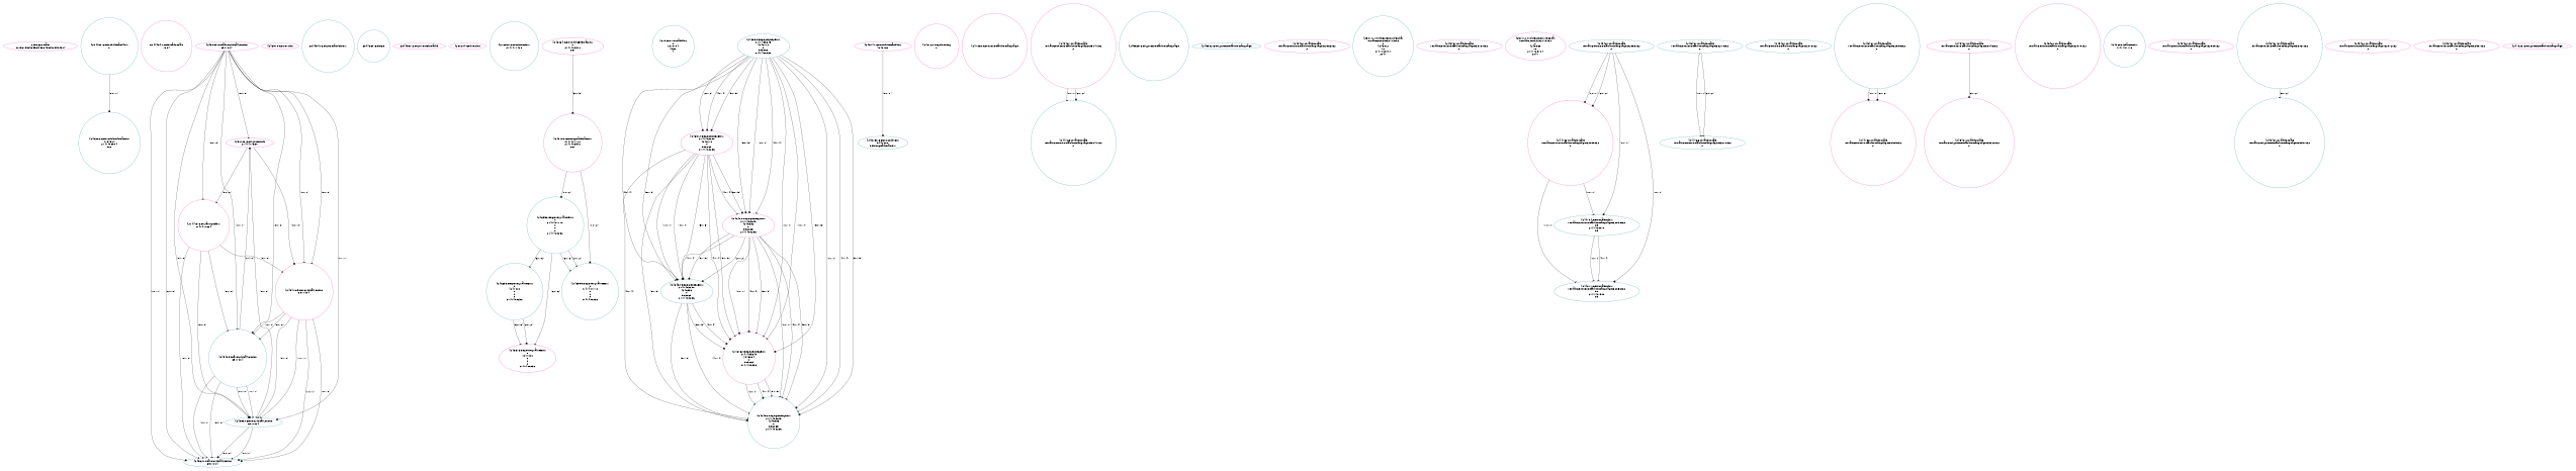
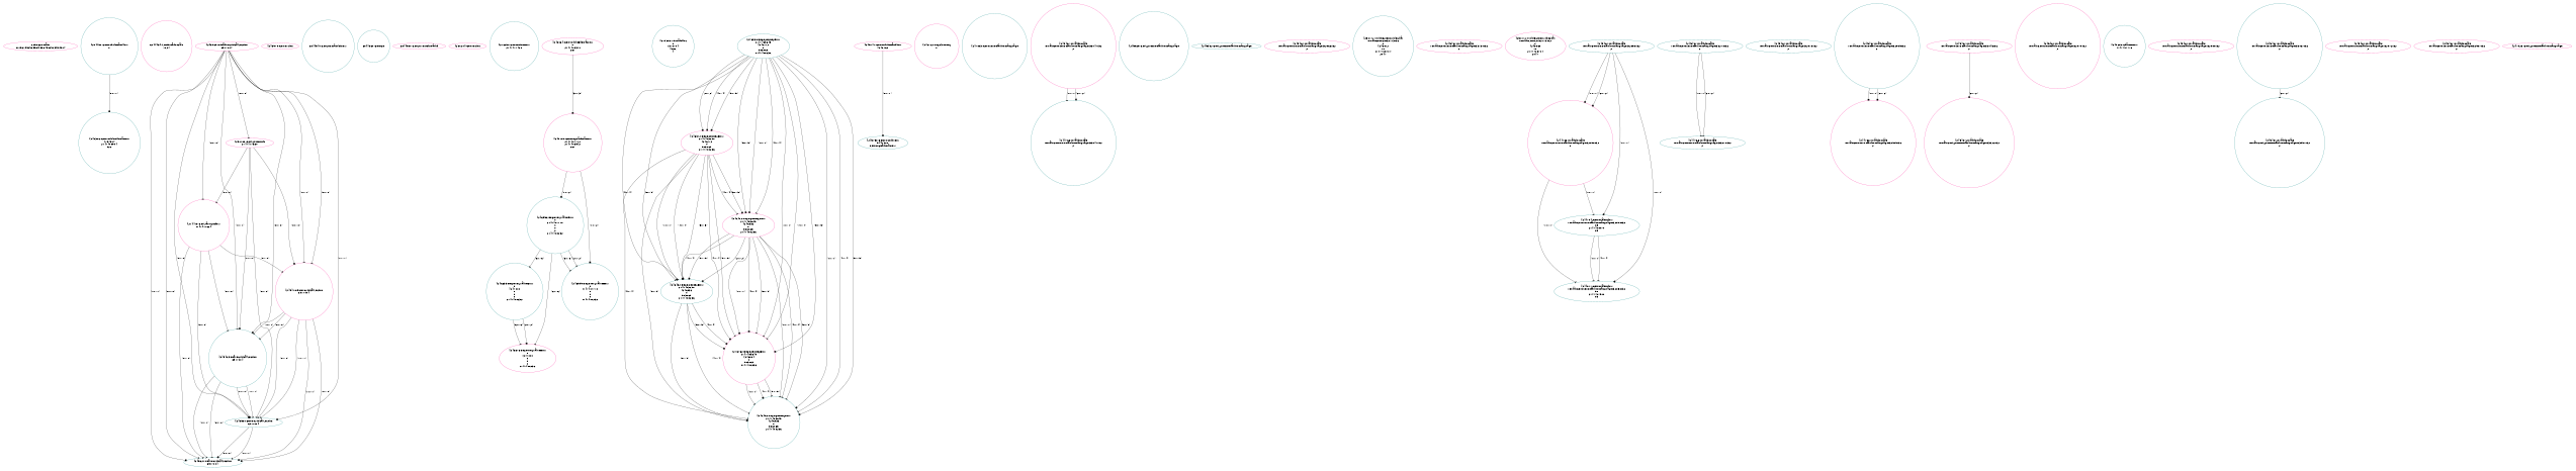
  digraph {
    node [color=teal shape=ellipse]
    edge [arrowhead=tee]
    n1 [color=deeppink label="6850628.main\n0015c1d92b6550f1e3c4582b03bbde04"]
    n2 [label="4254480.GetModuleHandleW\n0" shape=circle]
    n3 [label="4243306.GetModuleFileNameW\n4194304\n2147408904\n522" shape=circle]
    n4 [color=deeppink label="6844434.SetThreadLocale\n1024" shape=circle]
    n5 [color=deeppink label="4243965.InitializeCriticalSection\n6917004"]
    n6 [color=deeppink label="4250188.GetSystemInfo\n2147417660"]
    n7 [color=deeppink label="4214413.GetStartupInfoW\n2147417624" shape=circle]
    n8 [color=deeppink label="4245418.EnterCriticalSection\n6917004" shape=circle]
    n9 [label="4245469.LeaveCriticalSection\n6917004" shape=circle]
    n10 [label="4245580.EnterCriticalSection\n6917004"]
    n11 [label="4245621.LeaveCriticalSection\n6917004"]
    n12 [color=deeppink label="4243979.GetVersion\n"]
    n13 [label="6844540.GetCommandLineW\n" shape=circle]
    n14 [label="6844560.GetACP\n" shape=circle]
    n15 [color=deeppink label="6844580.GetCurrentThreadId\n"]
    n16 [color=deeppink label="4250204.GetVersion\n"]
    n17 [label="4276690.GetVersionExW\n2147417420" shape=circle]
    n18 [color=deeppink label="4248064.GetModuleFileNameW\n0\n2147408370\n261"]
    n19 [color=deeppink label="4245785.GetLongPathNameW\n2147407710\n2147406542\n261" shape=circle]
    n20 [label="4246556.RegQueryValueExW\n0\n2147407710\n0\n0\n0\n2147408232" shape=circle]
    n21 [label="4246599.RegQueryValueExW\n0\n2147407710\n0\n0\n0\n2147408232" shape=circle]
    n22 [label="4215383.VirtualAlloc\n0\n1310704\n4096\n4" shape=circle]
    n23 [label="4246338.RegOpenKeyExW\n2147483649\n4246772\n0\n983065\n2147408236"]
    n24 [color=deeppink label="4246372.RegOpenKeyExW\n2147483650\n4246772\n0\n983065\n2147408236"]
    n25 [color=deeppink label="4246402.RegOpenKeyExW\n2147483649\n4246832\n0\n983065\n2147408236"]
    n26 [label="4246432.RegOpenKeyExW\n2147483650\n4246832\n0\n983065\n2147408236"]
    n27 [color=deeppink label="4246462.RegOpenKeyExW\n2147483649\n4246884\n0\n983065\n2147408236" shape=circle]
    n28 [label="4246492.RegOpenKeyExW\n2147483649\n4246936\n0\n983065\n2147408236" shape=circle]
    n29 [color=deeppink label="4245741.GetModuleHandleW\n4246160"]
    n30 [label="4245758.GetProcAddress\n9441320\nGetLongPathNameW"]
    n31 [label="4246635.RegQueryValueExW\n0\n4247000\n0\n0\n0\n2147408232" shape=circle]
    n32 [color=deeppink label="4246676.RegQueryValueExW\n0\n4247000\n0\n0\n0\n2147408232"]
    n33 [color=deeppink label="4246722.RegCloseKey\n0" shape=circle]
-   n34 [color=deeppink label="4247883.GetUserDefaultUILanguage\n" shape=circle]
+   n34 [label="4247883.GetUserDefaultUILanguage\n" shape=circle]
    n35 [color=deeppink label="4245487.IsValidLocale\nretval_GetUserDefaultUILanguage_33047_32\n2" shape=circle]
    n36 [label="4244766.IsValidLocale\nretval_GetUserDefaultUILanguage_33047_32\n2" shape=circle]
    n37 [label="4245525.GetSystemDefaultUILanguage\n" shape=circle]
    n38 [label="4245552.GetSystemDefaultUILanguage\n"]
    n39 [color=deeppink label="4245487.IsValidLocale\nretval_GetUserDefaultUILanguage_32966_32\n2"]
    n40 [label="4250171.MultiByteToWideChar\nretval_GetACP_32773_32\n0\n4243812\n10\n2147403704\n2047" shape=circle]
    n41 [color=deeppink label="4245487.IsValidLocale\nretval_GetUserDefaultUILanguage_33130_32\n2"]
    n42 [color=deeppink label="4250171.MultiByteToWideChar\nretval_GetACP_32773_32\n0\n4243868\n10\n2147403704\n2047"]
    n43 [label="4245487.IsValidLocale\nretval_GetUserDefaultUILanguage_32858_32\n2"]
    n44 [color=deeppink label="4244766.IsValidLocale\nretval_GetUserDefaultUILanguage_32858_32\n2" shape=circle]
    n45 [label="4244794.GetLocaleInfoW\nretval_GetUserDefaultUILanguage_32858_32\n89\n2147408070\n85"]
    n46 [label="4244811.GetLocaleInfoW\nretval_GetUserDefaultUILanguage_32858_32\n90\n2147407900\n85"]
    n47 [label="4245487.IsValidLocale\nretval_GetUserDefaultUILanguage_33278_32\n2"]
    n48 [label="4244766.IsValidLocale\nretval_GetUserDefaultUILanguage_33278_32\n2"]
    n49 [label="4245487.IsValidLocale\nretval_GetUserDefaultUILanguage_32915_32\n2"]
    n50 [label="4245487.IsValidLocale\nretval_GetUserDefaultUILanguage_32985_32\n2" shape=circle]
    n51 [color=deeppink label="4244766.IsValidLocale\nretval_GetUserDefaultUILanguage_32985_32\n2" shape=circle]
    n52 [color=deeppink label="4245487.IsValidLocale\nretval_GetUserDefaultUILanguage_33046_32\n2"]
    n53 [color=deeppink label="4245487.IsValidLocale\nretval_GetSystemDefaultUILanguage_33322_32\n2" shape=circle]
    n54 [color=deeppink label="4245487.IsValidLocale\nretval_GetUserDefaultUILanguage_32979_32\n2" shape=circle]
    n55 [label="4245683.CharNextW\n2147407716" shape=circle]
    n56 [color=deeppink label="4245487.IsValidLocale\nretval_GetUserDefaultUILanguage_32980_32\n2"]
    n57 [label="4245487.IsValidLocale\nretval_GetUserDefaultUILanguage_33067_32\n2" shape=circle]
    n58 [label="4245487.IsValidLocale\nretval_GetSystemDefaultUILanguage_33597_32\n2" shape=circle]
    n59 [color=deeppink label="4245487.IsValidLocale\nretval_GetUserDefaultUILanguage_32972_32\n2"]
    n60 [color=deeppink label="4245487.IsValidLocale\nretval_GetUserDefaultUILanguage_32987_32\n2"]
    n61 [color=deeppink label="4247923.GetSystemDefaultUILanguage\n"]
    n2 -> n3 [arrowhead=box label="(0-->1)"]
    n5 -> n6 [label="(0-->0)"]
    n5 -> n7 [label="(0-->0)"]
    n5 -> n8 [label="(1-->1)"]
    n5 -> n8 [label="(0-->0)"]
    n5 -> n9 [label="(1-->1)"]
    n5 -> n9 [arrowhead=box label="(0-->0)"]
    n5 -> n10 [arrowhead=box label="(1-->1)"]
    n5 -> n10 [arrowhead=box label="(0-->0)"]
    n5 -> n11 [arrowhead=box label="(1-->1)"]
    n5 -> n11 [label="(0-->0)"]
    n6 -> n7 [label="(0-->0)"]
    n6 -> n8 [arrowhead=box label="(0-->0)"]
-   n9 -> n6 [arrowhead=box label="(0-->0)"]
+   n6 -> n9 [arrowhead=box label="(0-->0)"]
    n6 -> n10 [label="(0-->0)"]
    n7 -> n8 [label="(0-->0)"]
    n7 -> n9 [label="(0-->0)"]
    n7 -> n10 [arrowhead=box label="(0-->0)"]
    n7 -> n11 [label="(0-->0)"]
    n8 -> n9 [label="(1-->1)"]
    n8 -> n9 [label="(0-->0)"]
    n8 -> n10 [label="(1-->1)"]
    n8 -> n10 [label="(0-->0)"]
    n8 -> n11 [arrowhead=box label="(1-->1)"]
    n8 -> n11 [arrowhead=box label="(0-->0)"]
    n9 -> n10 [label="(1-->1)"]
    n9 -> n10 [label="(0-->0)"]
    n9 -> n11 [label="(1-->1)"]
    n9 -> n11 [label="(0-->0)"]
    n10 -> n11 [label="(1-->1)"]
    n10 -> n11 [arrowhead=box label="(0-->0)"]
    n18 -> n19 [arrowhead=box label="(3-->3)"]
    n19 -> n20 [arrowhead=box label="(1-->2)"]
    n19 -> n21 [arrowhead=box label="(1-->2)"]
    n20 -> n21 [label="(2-->2)"]
    n20 -> n21 [label="(6-->6)"]
    n20 -> n31 [label="(6-->6)"]
    n20 -> n32 [label="(6-->6)"]
    n23 -> n24 [arrowhead=box label="(2-->2)"]
    n23 -> n24 [arrowhead=box label="(4-->4)"]
    n23 -> n24 [arrowhead=box label="(5-->5)"]
    n23 -> n25 [arrowhead=box label="(1-->1)"]
    n23 -> n25 [label="(4-->4)"]
    n23 -> n25 [arrowhead=box label="(5-->5)"]
    n23 -> n26 [label="(4-->4)"]
    n23 -> n26 [label="(5-->5)"]
    n23 -> n27 [label="(1-->1)"]
    n23 -> n27 [label="(4-->4)"]
    n23 -> n27 [arrowhead=box label="(5-->5)"]
    n23 -> n28 [arrowhead=box label="(1-->1)"]
    n23 -> n28 [label="(4-->4)"]
    n23 -> n28 [arrowhead=box label="(5-->5)"]
    n24 -> n25 [label="(4-->4)"]
    n24 -> n25 [arrowhead=box label="(5-->5)"]
    n24 -> n26 [arrowhead=box label="(1-->1)"]
    n24 -> n26 [arrowhead=box label="(4-->4)"]
    n24 -> n26 [arrowhead=box label="(5-->5)"]
    n24 -> n27 [arrowhead=box label="(4-->4)"]
    n24 -> n27 [label="(5-->5)"]
    n24 -> n28 [label="(4-->4)"]
    n24 -> n28 [label="(5-->5)"]
    n25 -> n26 [arrowhead=box label="(2-->2)"]
    n25 -> n26 [label="(4-->4)"]
    n25 -> n26 [arrowhead=box label="(5-->5)"]
    n25 -> n27 [arrowhead=box label="(1-->1)"]
    n25 -> n27 [arrowhead=box label="(4-->4)"]
    n25 -> n27 [label="(5-->5)"]
    n25 -> n28 [label="(1-->1)"]
    n25 -> n28 [label="(4-->4)"]
    n25 -> n28 [label="(5-->5)"]
    n26 -> n27 [arrowhead=box label="(4-->4)"]
    n26 -> n27 [arrowhead=box label="(5-->5)"]
    n26 -> n28 [label="(4-->4)"]
    n26 -> n28 [arrowhead=box label="(5-->5)"]
    n27 -> n28 [label="(1-->1)"]
    n27 -> n28 [arrowhead=box label="(4-->4)"]
    n27 -> n28 [label="(5-->5)"]
    n29 -> n30 [arrowhead=box label="(0-->1)"]
    n31 -> n32 [arrowhead=box label="(2-->2)"]
    n31 -> n32 [label="(6-->6)"]
    n35 -> n36 [label="(1-->1)"]
    n35 -> n36 [arrowhead=box label="(2-->2)"]
    n43 -> n44 [arrowhead=box label="(1-->1)"]
    n43 -> n44 [arrowhead=box label="(2-->2)"]
    n43 -> n45 [arrowhead=box label="(1-->1)"]
    n43 -> n46 [arrowhead=box label="(1-->1)"]
    n44 -> n45 [label="(1-->1)"]
    n44 -> n46 [label="(1-->1)"]
    n45 -> n46 [label="(1-->1)"]
    n45 -> n46 [label="(4-->4)"]
    n47 -> n48 [label="(1-->1)"]
    n47 -> n48 [label="(2-->2)"]
    n50 -> n51 [arrowhead=box label="(1-->1)"]
    n50 -> n51 [arrowhead=box label="(2-->2)"]
    n52 -> n53 [arrowhead=box label="(2-->2)"]
    n57 -> n58 [label="(2-->2)"]
  }
